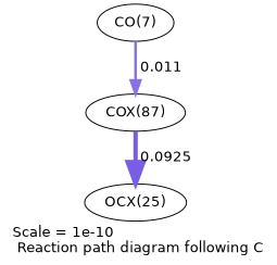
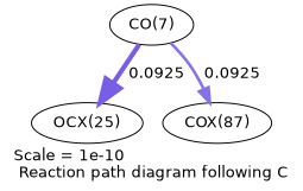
  digraph {
    fontname=Helvetica
    label="Scale = 1e-10\l Reaction path diagram following C"
    node [fontname=Helvetica]
    edge [fontname=Helvetica]
    n1 [label="CO(7)"]
    n2 [label="OCX(25)"]
    n3 [label="COX(87)"]
-   n3 -> n2 [arrowsize=2.1 color="0.7, 0.593, 0.9" label=" 0.0925" penwidth=4.2]
-   n1 -> n3 [arrowsize=1.3 color="0.7, 0.511, 0.9" label=" 0.011" penwidth=2.6]
+   n1 -> n2 [arrowsize=2.1 color="0.7, 0.593, 0.9" label=" 0.0925" penwidth=4.2]
+   n1 -> n3 [arrowsize=1.3 color="0.7, 0.511, 0.9" label=" 0.0925" penwidth=2.6]
  }
